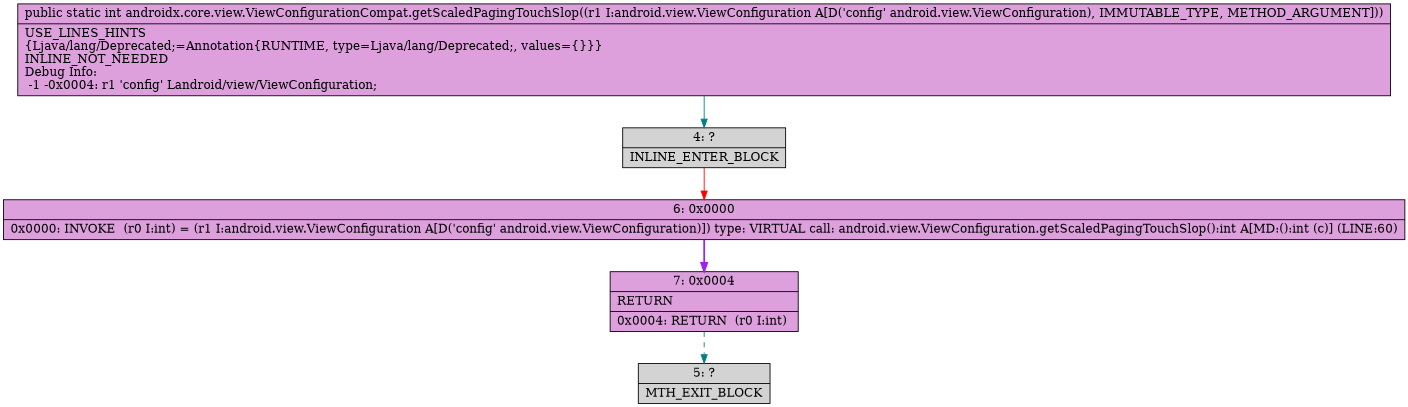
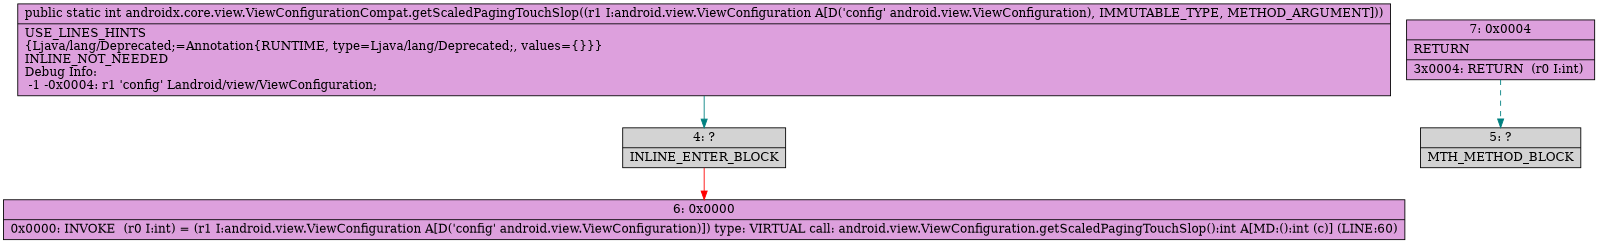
  digraph {
    node [fillcolor=plum shape=record style=filled]
    edge [color=teal style=solid]
    n1 [fillcolor=lightgrey label="{4\:\ ?|INLINE_ENTER_BLOCK\l}"]
    n2 [label="{6\:\ 0x0000|0x0000: INVOKE  (r0 I:int) = (r1 I:android.view.ViewConfiguration A[D('config' android.view.ViewConfiguration)]) type: VIRTUAL call: android.view.ViewConfiguration.getScaledPagingTouchSlop():int A[MD:():int (c)] (LINE:60)\l}"]
-   n3 [label="{7\:\ 0x0004|RETURN\l|0x0004: RETURN  (r0 I:int) \l}"]
-   n4 [fillcolor=lightgrey label="{5\:\ ?|MTH_EXIT_BLOCK\l}"]
+   n3 [label="{7\:\ 0x0004|RETURN\l|3x0004: RETURN  (r0 I:int) \l}"]
+   n4 [fillcolor=lightgrey label="{5\:\ ?|MTH_METHOD_BLOCK\l}"]
    n5 [label="{public static int androidx.core.view.ViewConfigurationCompat.getScaledPagingTouchSlop((r1 I:android.view.ViewConfiguration A[D('config' android.view.ViewConfiguration), IMMUTABLE_TYPE, METHOD_ARGUMENT]))  | USE_LINES_HINTS\l\{Ljava\/lang\/Deprecated;=Annotation\{RUNTIME, type=Ljava\/lang\/Deprecated;, values=\{\}\}\}\lINLINE_NOT_NEEDED\lDebug Info:\l  \-1 \-0x0004: r1 'config' Landroid\/view\/ViewConfiguration;\l}"]
    n1 -> n2 [color=red]
-   n2 -> n3 [color=purple style=bold]
    n3 -> n4 [style=dashed]
    n5 -> n1
  }
